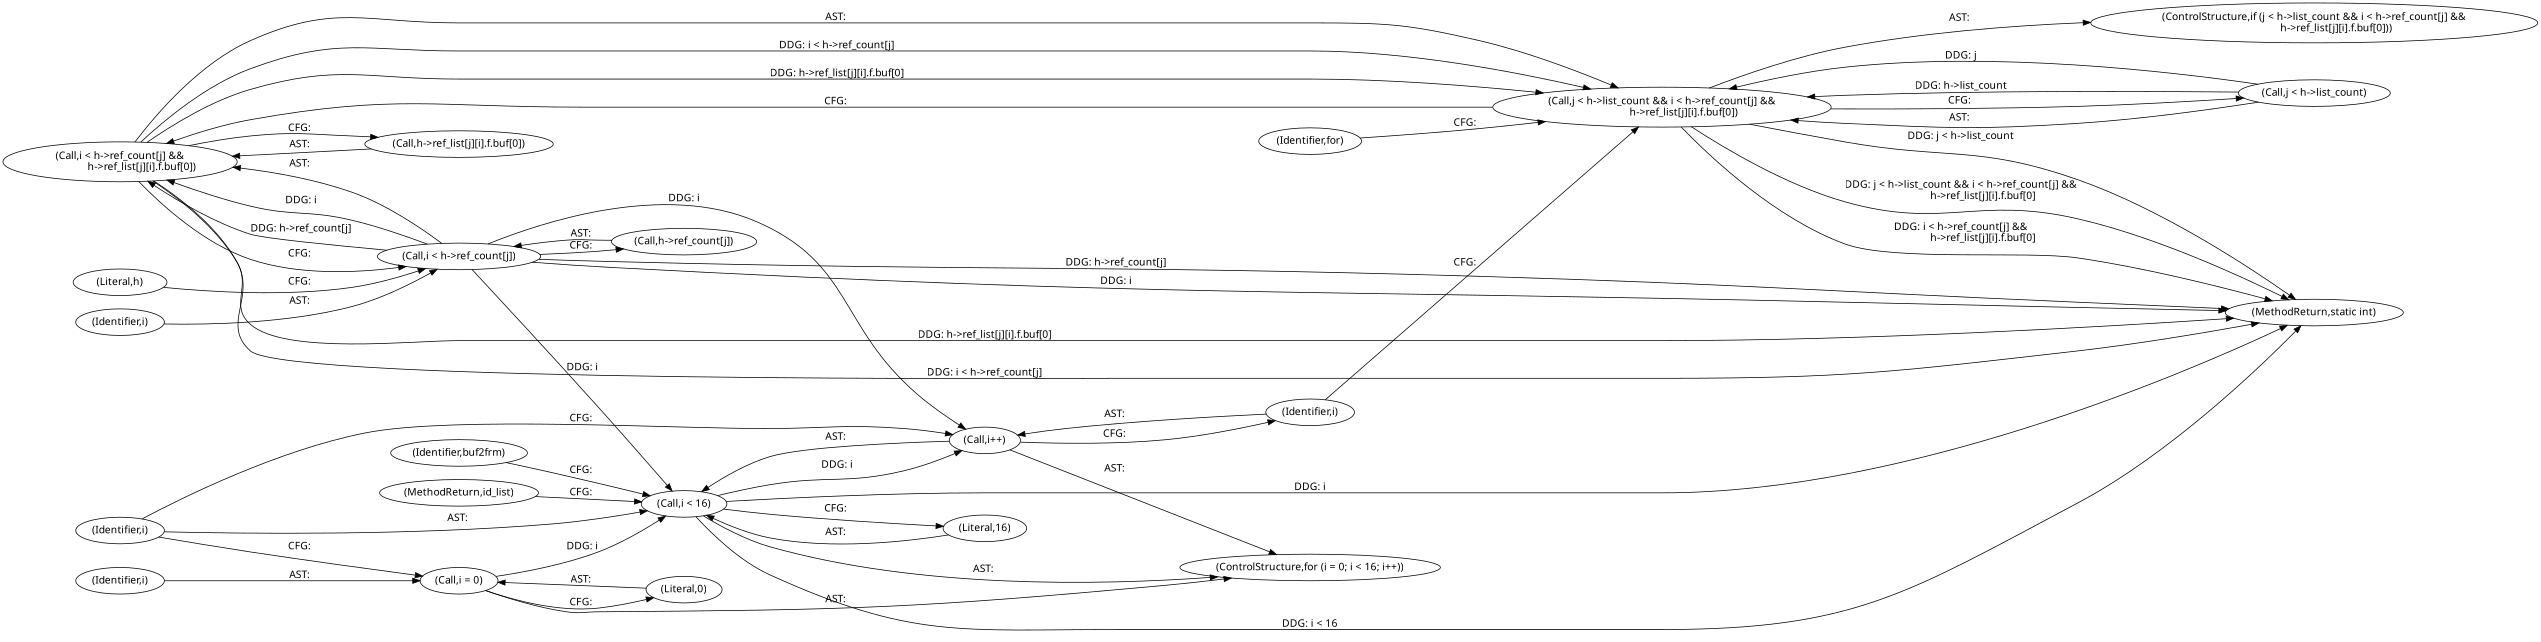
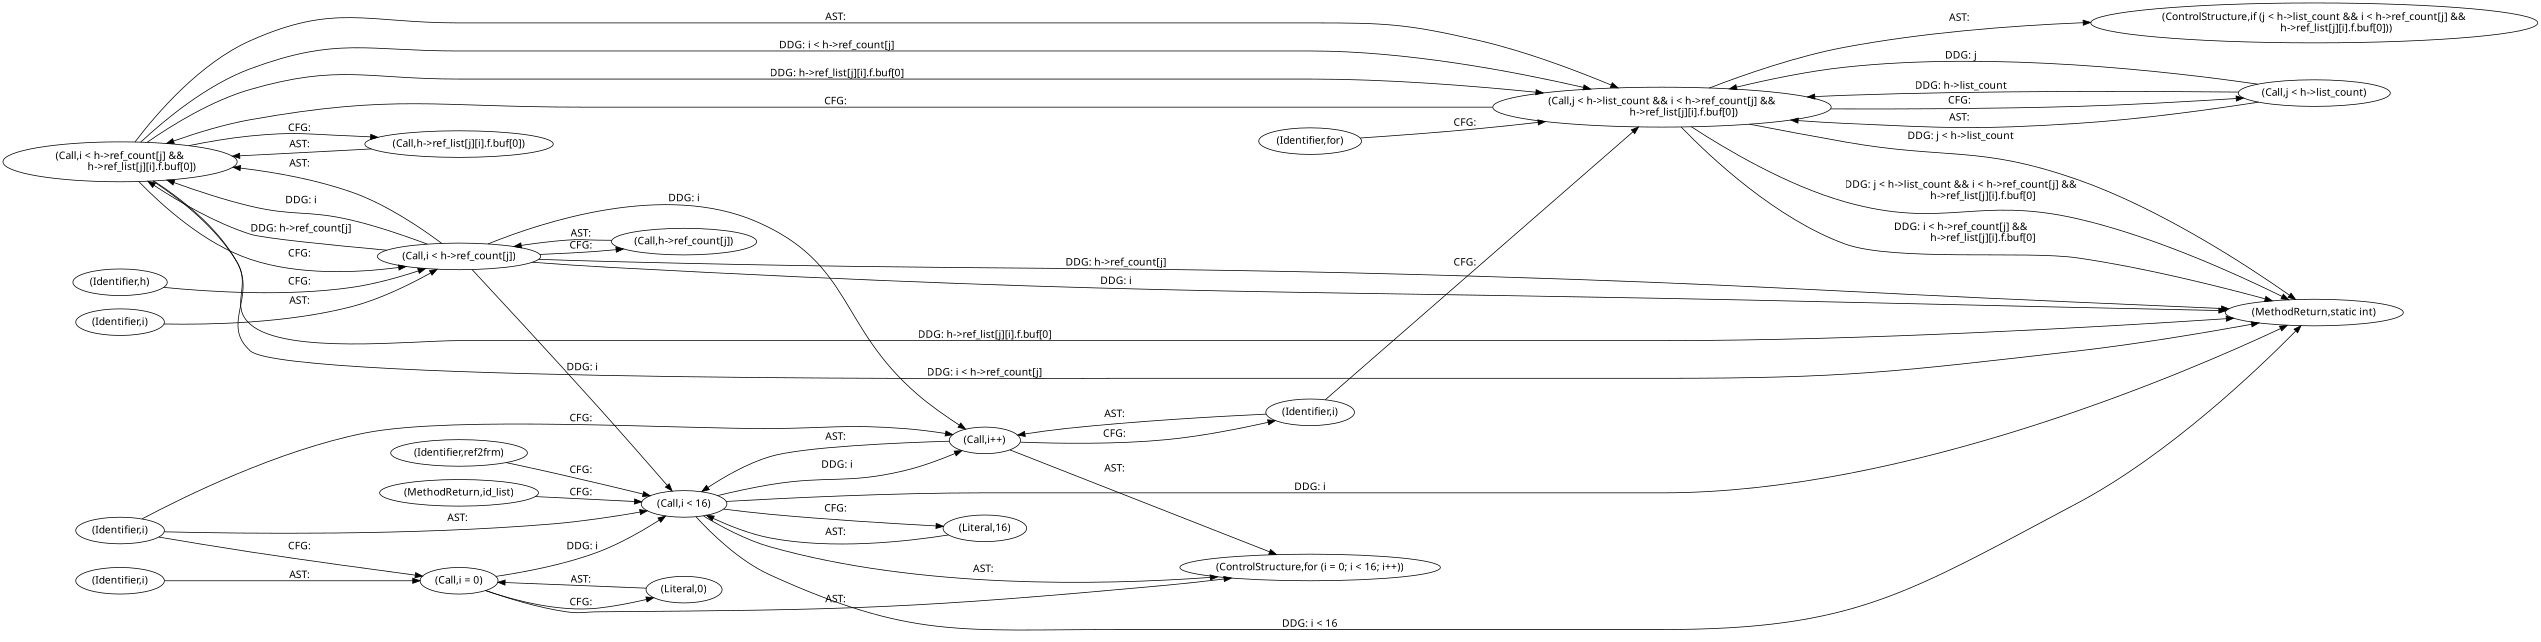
  digraph {
    fontname="Noto Sans"
    rankdir=LR
    node [fontname="Noto Sans"]
    edge [fontname="Noto Sans"]
    n1 [label="(Call,i < h->ref_count[j] &&\n                h->ref_list[j][i].f.buf[0])"]
    n2 [label="(Call,i < h->ref_count[j])"]
    n3 [label="(Call,j < h->list_count && i < h->ref_count[j] &&\n                h->ref_list[j][i].f.buf[0])"]
    n4 [label="(MethodReturn,static int)"]
    n5 [label="(Call,h->ref_list[j][i].f.buf[0])"]
    n6 [label="(Call,i++)"]
    n7 [label="(Call,h->ref_count[j])"]
    n8 [label="(Call,i < 16)"]
    n9 [label="(ControlStructure,if (j < h->list_count && i < h->ref_count[j] &&\n                h->ref_list[j][i].f.buf[0]))"]
    n10 [label="(Call,j < h->list_count)"]
    n11 [label="(ControlStructure,for (i = 0; i < 16; i++))"]
    n12 [label="(Identifier,i)"]
    n13 [label="(Literal,16)"]
    n14 [label="(Call,i = 0)"]
    n15 [label="(Literal,0)"]
-   n16 [label="(Literal,h)"]
+   n16 [label="(Identifier,h)"]
    n17 [label="(Identifier,i)"]
    n18 [label="(MethodReturn,id_list)"]
    n19 [label="(Identifier,i)"]
    n20 [label="(Identifier,for)"]
    n21 [label="(Identifier,i)"]
-   n22 [label="(Identifier,buf2frm)"]
+   n22 [label="(Identifier,ref2frm)"]
    n1 -> n2 [label="CFG: "]
    n1 -> n3 [label="AST: "]
    n1 -> n3 [label="DDG: i < h->ref_count[j]"]
    n1 -> n3 [label="DDG: h->ref_list[j][i].f.buf[0]"]
    n1 -> n4 [label="DDG: i < h->ref_count[j]"]
    n1 -> n4 [label="DDG: h->ref_list[j][i].f.buf[0]"]
    n1 -> n5 [label="CFG: "]
    n2 -> n1 [label="AST: "]
    n2 -> n1 [label="DDG: i"]
    n2 -> n1 [label="DDG: h->ref_count[j]"]
    n2 -> n4 [label="DDG: h->ref_count[j]"]
    n2 -> n4 [label="DDG: i"]
    n2 -> n6 [label="DDG: i"]
    n2 -> n7 [label="CFG: "]
    n2 -> n8 [label="DDG: i"]
    n3 -> n1 [label="CFG: "]
    n3 -> n4 [label="DDG: j < h->list_count && i < h->ref_count[j] &&\n                h->ref_list[j][i].f.buf[0]"]
    n3 -> n4 [label="DDG: i < h->ref_count[j] &&\n                h->ref_list[j][i].f.buf[0]"]
    n3 -> n4 [label="DDG: j < h->list_count"]
    n3 -> n9 [label="AST: "]
    n3 -> n10 [label="CFG: "]
    n5 -> n1 [label="AST: "]
    n6 -> n8 [label="AST: "]
    n6 -> n11 [label="AST: "]
    n6 -> n12 [label="CFG: "]
    n7 -> n2 [label="AST: "]
    n8 -> n4 [label="DDG: i < 16"]
    n8 -> n4 [label="DDG: i"]
    n8 -> n6 [label="DDG: i"]
    n8 -> n11 [label="AST: "]
    n8 -> n13 [label="CFG: "]
    n10 -> n3 [label="AST: "]
    n10 -> n3 [label="DDG: j"]
    n10 -> n3 [label="DDG: h->list_count"]
    n12 -> n3 [label="CFG: "]
    n12 -> n6 [label="AST: "]
    n13 -> n8 [label="AST: "]
    n14 -> n8 [label="DDG: i"]
    n14 -> n11 [label="AST: "]
    n14 -> n15 [label="CFG: "]
    n15 -> n14 [label="AST: "]
    n16 -> n2 [label="CFG: "]
    n17 -> n14 [label="AST: "]
    n18 -> n8 [label="CFG: "]
    n19 -> n6 [label="CFG: "]
    n19 -> n8 [label="AST: "]
    n19 -> n14 [label="CFG: "]
    n20 -> n3 [label="CFG: "]
    n21 -> n2 [label="AST: "]
    n22 -> n8 [label="CFG: "]
  }
